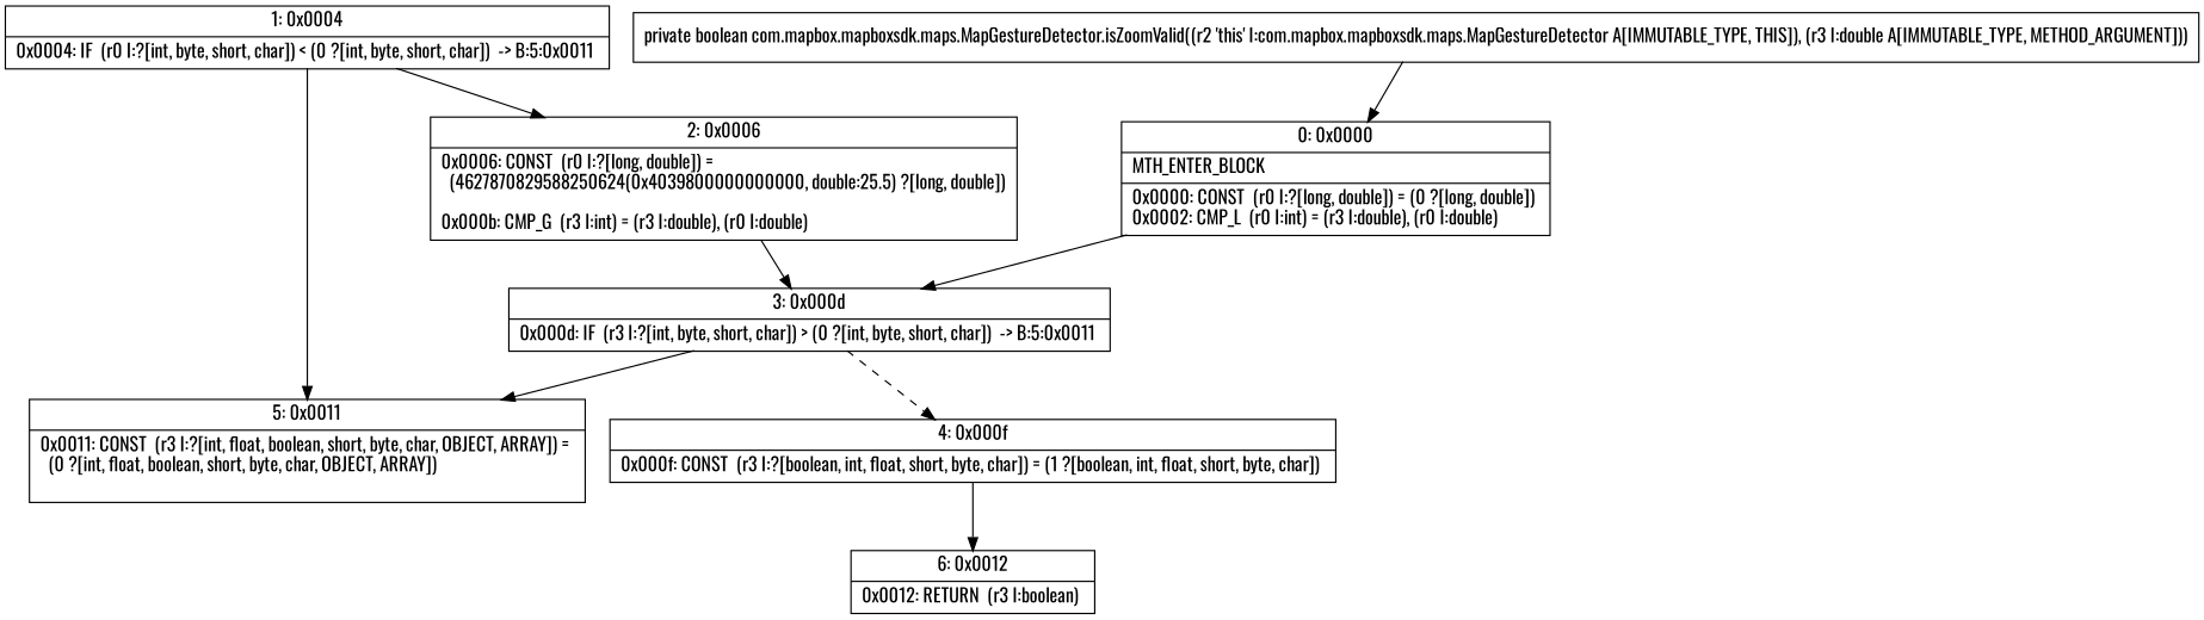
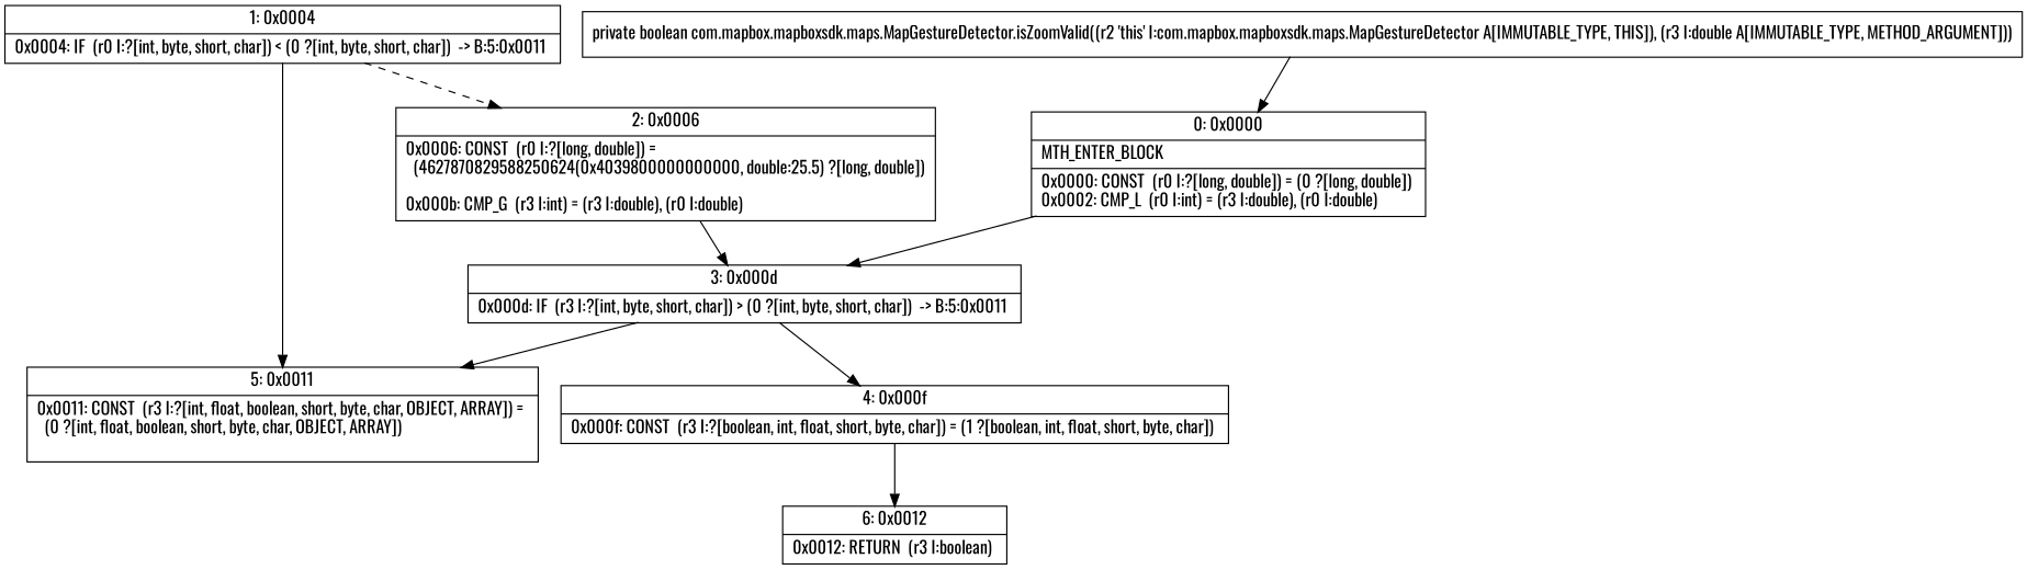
  digraph {
    fontname=Oswald
    node [fontname=Oswald shape=record]
    edge [fontname=Oswald]
    n1 [label="{0\:\ 0x0000|MTH_ENTER_BLOCK\l|0x0000: CONST  (r0 I:?[long, double]) = (0 ?[long, double]) \l0x0002: CMP_L  (r0 I:int) = (r3 I:double), (r0 I:double) \l}"]
    n2 [label="{3\:\ 0x000d|0x000d: IF  (r3 I:?[int, byte, short, char]) \> (0 ?[int, byte, short, char])  \-\> B:5:0x0011 \l}"]
    n3 [label="{1\:\ 0x0004|0x0004: IF  (r0 I:?[int, byte, short, char]) \< (0 ?[int, byte, short, char])  \-\> B:5:0x0011 \l}"]
    n4 [label="{2\:\ 0x0006|0x0006: CONST  (r0 I:?[long, double]) = \l  (4627870829588250624(0x4039800000000000, double:25.5) ?[long, double])\l \l0x000b: CMP_G  (r3 I:int) = (r3 I:double), (r0 I:double) \l}"]
    n5 [label="{5\:\ 0x0011|0x0011: CONST  (r3 I:?[int, float, boolean, short, byte, char, OBJECT, ARRAY]) = \l  (0 ?[int, float, boolean, short, byte, char, OBJECT, ARRAY])\l \l}"]
    n6 [label="{4\:\ 0x000f|0x000f: CONST  (r3 I:?[boolean, int, float, short, byte, char]) = (1 ?[boolean, int, float, short, byte, char]) \l}"]
    n7 [label="{6\:\ 0x0012|0x0012: RETURN  (r3 I:boolean) \l}"]
    n8 [label="{private boolean com.mapbox.mapboxsdk.maps.MapGestureDetector.isZoomValid((r2 'this' I:com.mapbox.mapboxsdk.maps.MapGestureDetector A[IMMUTABLE_TYPE, THIS]), (r3 I:double A[IMMUTABLE_TYPE, METHOD_ARGUMENT])) }"]
    n1 -> n2
    n2 -> n5
-   n2 -> n6 [style=dashed]
-   n3 -> n4 [style=solid]
+   n2 -> n6 [style=solid]
+   n3 -> n4 [style=dashed]
    n3 -> n5
    n4 -> n2
    n6 -> n7
    n8 -> n1
  }
